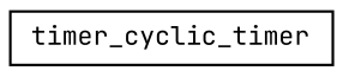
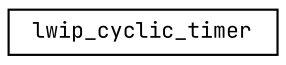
  digraph {
    rankdir=LR
    fontname="JetBrains Mono"
-   n1 [color=black fillcolor=white fontname="JetBrains Mono" fontsize=10 height=0.2 label=timer_cyclic_timer shape=record style=filled width=0.4]
+   n1 [color=black fillcolor=white fontname="JetBrains Mono" fontsize=10 height=0.2 label=lwip_cyclic_timer shape=record style=filled width=0.4]
  }
